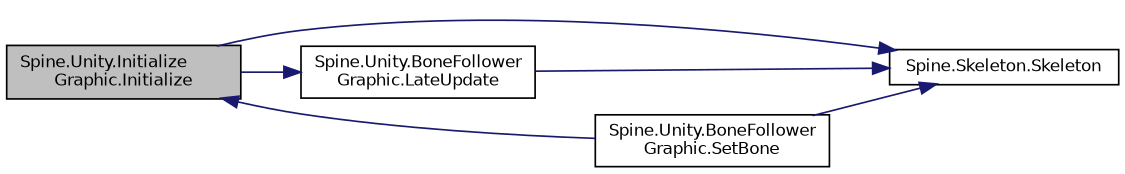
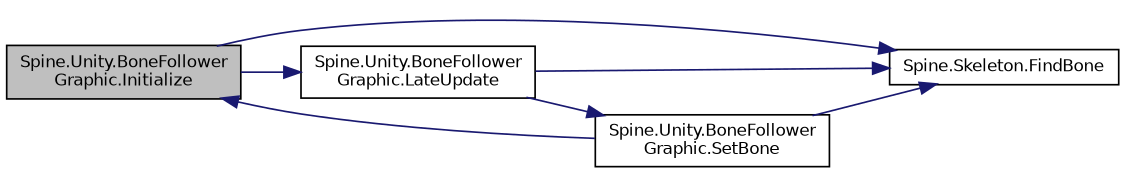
  digraph {
    rankdir=LR
    node [color=black fillcolor=white fontname=Helvetica fontsize=10 shape=record style=filled]
    edge [color=midnightblue fontname=Helvetica fontsize=10 labelfontname=Helvetica labelfontsize=10 style=solid]
-   n1 [fillcolor=grey75 fontcolor=black height=0.2 label="Spine.Unity.Initialize\lGraphic.Initialize" width=0.4]
-   n2 [height=0.2 label="Spine.Skeleton.Skeleton" width=0.4]
+   n1 [fillcolor=grey75 fontcolor=black height=0.2 label="Spine.Unity.BoneFollower\lGraphic.Initialize" width=0.4]
+   n2 [height=0.2 label="Spine.Skeleton.FindBone" width=0.4]
    n3 [height=0.2 label="Spine.Unity.BoneFollower\lGraphic.LateUpdate" width=0.4]
    n4 [height=0.2 label="Spine.Unity.BoneFollower\lGraphic.SetBone" width=0.4]
    n1 -> n2
    n1 -> n3
    n3 -> n2
+   n3 -> n4
    n4 -> n1
    n4 -> n2
  }
